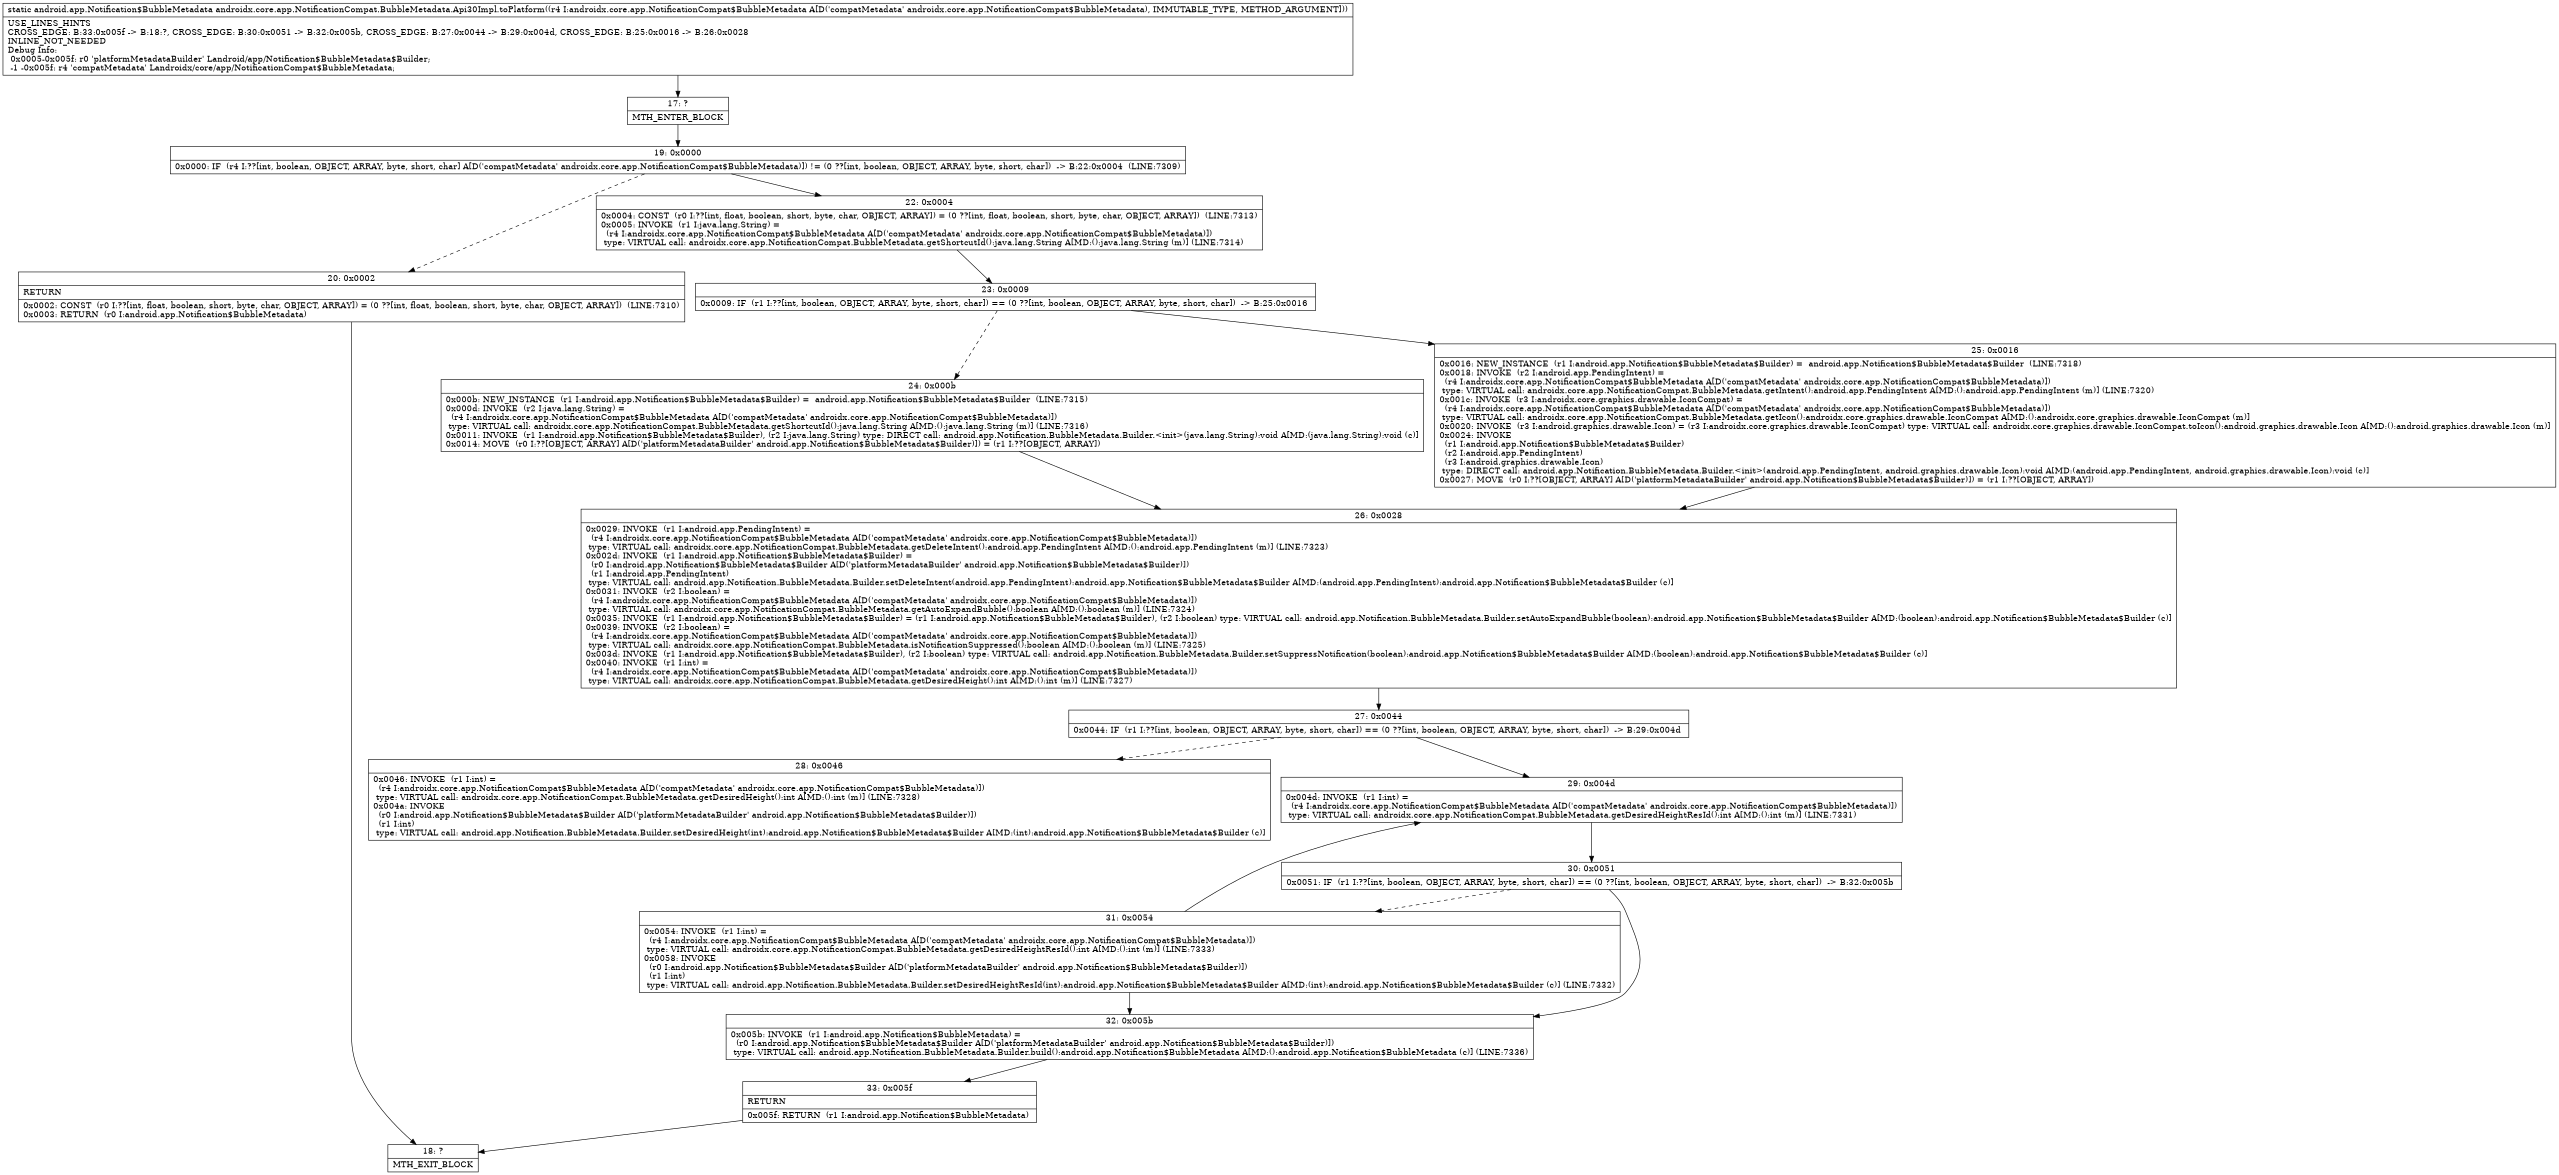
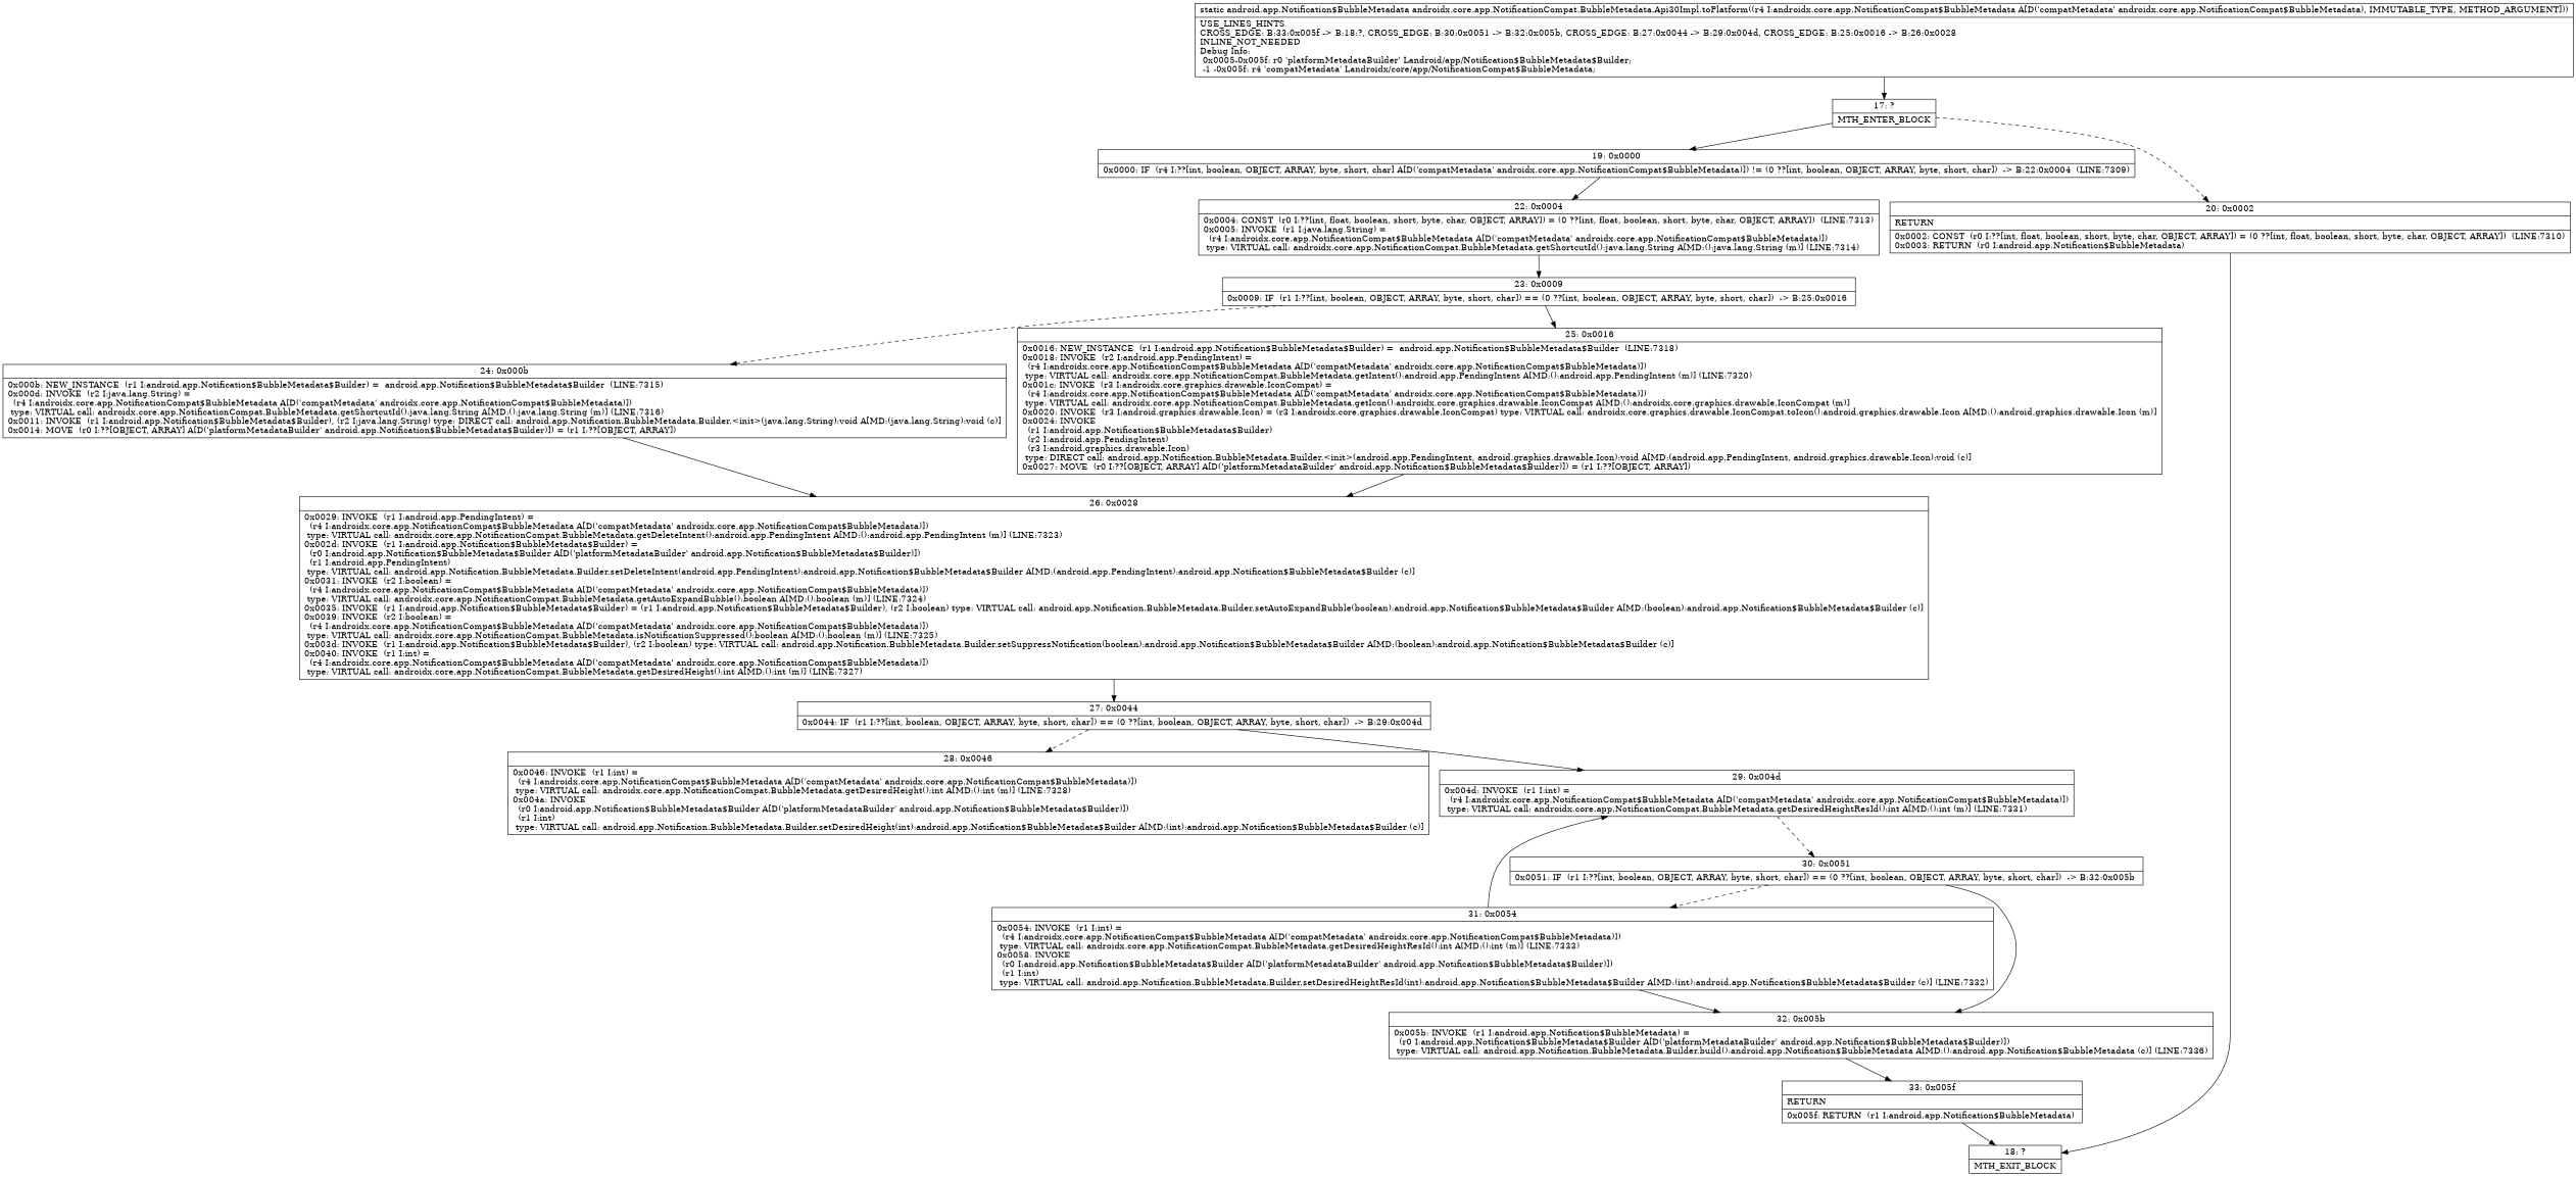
  digraph {
    node [shape=record]
    n1 [label="{17\:\ ?|MTH_ENTER_BLOCK\l}"]
    n2 [label="{19\:\ 0x0000|0x0000: IF  (r4 I:??[int, boolean, OBJECT, ARRAY, byte, short, char] A[D('compatMetadata' androidx.core.app.NotificationCompat$BubbleMetadata)]) != (0 ??[int, boolean, OBJECT, ARRAY, byte, short, char])  \-\> B:22:0x0004  (LINE:7309)\l}"]
    n3 [label="{20\:\ 0x0002|RETURN\l|0x0002: CONST  (r0 I:??[int, float, boolean, short, byte, char, OBJECT, ARRAY]) = (0 ??[int, float, boolean, short, byte, char, OBJECT, ARRAY])  (LINE:7310)\l0x0003: RETURN  (r0 I:android.app.Notification$BubbleMetadata) \l}"]
    n4 [label="{22\:\ 0x0004|0x0004: CONST  (r0 I:??[int, float, boolean, short, byte, char, OBJECT, ARRAY]) = (0 ??[int, float, boolean, short, byte, char, OBJECT, ARRAY])  (LINE:7313)\l0x0005: INVOKE  (r1 I:java.lang.String) = \l  (r4 I:androidx.core.app.NotificationCompat$BubbleMetadata A[D('compatMetadata' androidx.core.app.NotificationCompat$BubbleMetadata)])\l type: VIRTUAL call: androidx.core.app.NotificationCompat.BubbleMetadata.getShortcutId():java.lang.String A[MD:():java.lang.String (m)] (LINE:7314)\l}"]
    n5 [label="{18\:\ ?|MTH_EXIT_BLOCK\l}"]
    n6 [label="{23\:\ 0x0009|0x0009: IF  (r1 I:??[int, boolean, OBJECT, ARRAY, byte, short, char]) == (0 ??[int, boolean, OBJECT, ARRAY, byte, short, char])  \-\> B:25:0x0016 \l}"]
    n7 [label="{24\:\ 0x000b|0x000b: NEW_INSTANCE  (r1 I:android.app.Notification$BubbleMetadata$Builder) =  android.app.Notification$BubbleMetadata$Builder  (LINE:7315)\l0x000d: INVOKE  (r2 I:java.lang.String) = \l  (r4 I:androidx.core.app.NotificationCompat$BubbleMetadata A[D('compatMetadata' androidx.core.app.NotificationCompat$BubbleMetadata)])\l type: VIRTUAL call: androidx.core.app.NotificationCompat.BubbleMetadata.getShortcutId():java.lang.String A[MD:():java.lang.String (m)] (LINE:7316)\l0x0011: INVOKE  (r1 I:android.app.Notification$BubbleMetadata$Builder), (r2 I:java.lang.String) type: DIRECT call: android.app.Notification.BubbleMetadata.Builder.\<init\>(java.lang.String):void A[MD:(java.lang.String):void (c)]\l0x0014: MOVE  (r0 I:??[OBJECT, ARRAY] A[D('platformMetadataBuilder' android.app.Notification$BubbleMetadata$Builder)]) = (r1 I:??[OBJECT, ARRAY]) \l}"]
    n8 [label="{25\:\ 0x0016|0x0016: NEW_INSTANCE  (r1 I:android.app.Notification$BubbleMetadata$Builder) =  android.app.Notification$BubbleMetadata$Builder  (LINE:7318)\l0x0018: INVOKE  (r2 I:android.app.PendingIntent) = \l  (r4 I:androidx.core.app.NotificationCompat$BubbleMetadata A[D('compatMetadata' androidx.core.app.NotificationCompat$BubbleMetadata)])\l type: VIRTUAL call: androidx.core.app.NotificationCompat.BubbleMetadata.getIntent():android.app.PendingIntent A[MD:():android.app.PendingIntent (m)] (LINE:7320)\l0x001c: INVOKE  (r3 I:androidx.core.graphics.drawable.IconCompat) = \l  (r4 I:androidx.core.app.NotificationCompat$BubbleMetadata A[D('compatMetadata' androidx.core.app.NotificationCompat$BubbleMetadata)])\l type: VIRTUAL call: androidx.core.app.NotificationCompat.BubbleMetadata.getIcon():androidx.core.graphics.drawable.IconCompat A[MD:():androidx.core.graphics.drawable.IconCompat (m)]\l0x0020: INVOKE  (r3 I:android.graphics.drawable.Icon) = (r3 I:androidx.core.graphics.drawable.IconCompat) type: VIRTUAL call: androidx.core.graphics.drawable.IconCompat.toIcon():android.graphics.drawable.Icon A[MD:():android.graphics.drawable.Icon (m)]\l0x0024: INVOKE  \l  (r1 I:android.app.Notification$BubbleMetadata$Builder)\l  (r2 I:android.app.PendingIntent)\l  (r3 I:android.graphics.drawable.Icon)\l type: DIRECT call: android.app.Notification.BubbleMetadata.Builder.\<init\>(android.app.PendingIntent, android.graphics.drawable.Icon):void A[MD:(android.app.PendingIntent, android.graphics.drawable.Icon):void (c)]\l0x0027: MOVE  (r0 I:??[OBJECT, ARRAY] A[D('platformMetadataBuilder' android.app.Notification$BubbleMetadata$Builder)]) = (r1 I:??[OBJECT, ARRAY]) \l}"]
    n9 [label="{26\:\ 0x0028|0x0029: INVOKE  (r1 I:android.app.PendingIntent) = \l  (r4 I:androidx.core.app.NotificationCompat$BubbleMetadata A[D('compatMetadata' androidx.core.app.NotificationCompat$BubbleMetadata)])\l type: VIRTUAL call: androidx.core.app.NotificationCompat.BubbleMetadata.getDeleteIntent():android.app.PendingIntent A[MD:():android.app.PendingIntent (m)] (LINE:7323)\l0x002d: INVOKE  (r1 I:android.app.Notification$BubbleMetadata$Builder) = \l  (r0 I:android.app.Notification$BubbleMetadata$Builder A[D('platformMetadataBuilder' android.app.Notification$BubbleMetadata$Builder)])\l  (r1 I:android.app.PendingIntent)\l type: VIRTUAL call: android.app.Notification.BubbleMetadata.Builder.setDeleteIntent(android.app.PendingIntent):android.app.Notification$BubbleMetadata$Builder A[MD:(android.app.PendingIntent):android.app.Notification$BubbleMetadata$Builder (c)]\l0x0031: INVOKE  (r2 I:boolean) = \l  (r4 I:androidx.core.app.NotificationCompat$BubbleMetadata A[D('compatMetadata' androidx.core.app.NotificationCompat$BubbleMetadata)])\l type: VIRTUAL call: androidx.core.app.NotificationCompat.BubbleMetadata.getAutoExpandBubble():boolean A[MD:():boolean (m)] (LINE:7324)\l0x0035: INVOKE  (r1 I:android.app.Notification$BubbleMetadata$Builder) = (r1 I:android.app.Notification$BubbleMetadata$Builder), (r2 I:boolean) type: VIRTUAL call: android.app.Notification.BubbleMetadata.Builder.setAutoExpandBubble(boolean):android.app.Notification$BubbleMetadata$Builder A[MD:(boolean):android.app.Notification$BubbleMetadata$Builder (c)]\l0x0039: INVOKE  (r2 I:boolean) = \l  (r4 I:androidx.core.app.NotificationCompat$BubbleMetadata A[D('compatMetadata' androidx.core.app.NotificationCompat$BubbleMetadata)])\l type: VIRTUAL call: androidx.core.app.NotificationCompat.BubbleMetadata.isNotificationSuppressed():boolean A[MD:():boolean (m)] (LINE:7325)\l0x003d: INVOKE  (r1 I:android.app.Notification$BubbleMetadata$Builder), (r2 I:boolean) type: VIRTUAL call: android.app.Notification.BubbleMetadata.Builder.setSuppressNotification(boolean):android.app.Notification$BubbleMetadata$Builder A[MD:(boolean):android.app.Notification$BubbleMetadata$Builder (c)]\l0x0040: INVOKE  (r1 I:int) = \l  (r4 I:androidx.core.app.NotificationCompat$BubbleMetadata A[D('compatMetadata' androidx.core.app.NotificationCompat$BubbleMetadata)])\l type: VIRTUAL call: androidx.core.app.NotificationCompat.BubbleMetadata.getDesiredHeight():int A[MD:():int (m)] (LINE:7327)\l}"]
    n10 [label="{27\:\ 0x0044|0x0044: IF  (r1 I:??[int, boolean, OBJECT, ARRAY, byte, short, char]) == (0 ??[int, boolean, OBJECT, ARRAY, byte, short, char])  \-\> B:29:0x004d \l}"]
    n11 [label="{28\:\ 0x0046|0x0046: INVOKE  (r1 I:int) = \l  (r4 I:androidx.core.app.NotificationCompat$BubbleMetadata A[D('compatMetadata' androidx.core.app.NotificationCompat$BubbleMetadata)])\l type: VIRTUAL call: androidx.core.app.NotificationCompat.BubbleMetadata.getDesiredHeight():int A[MD:():int (m)] (LINE:7328)\l0x004a: INVOKE  \l  (r0 I:android.app.Notification$BubbleMetadata$Builder A[D('platformMetadataBuilder' android.app.Notification$BubbleMetadata$Builder)])\l  (r1 I:int)\l type: VIRTUAL call: android.app.Notification.BubbleMetadata.Builder.setDesiredHeight(int):android.app.Notification$BubbleMetadata$Builder A[MD:(int):android.app.Notification$BubbleMetadata$Builder (c)]\l}"]
    n12 [label="{29\:\ 0x004d|0x004d: INVOKE  (r1 I:int) = \l  (r4 I:androidx.core.app.NotificationCompat$BubbleMetadata A[D('compatMetadata' androidx.core.app.NotificationCompat$BubbleMetadata)])\l type: VIRTUAL call: androidx.core.app.NotificationCompat.BubbleMetadata.getDesiredHeightResId():int A[MD:():int (m)] (LINE:7331)\l}"]
    n13 [label="{30\:\ 0x0051|0x0051: IF  (r1 I:??[int, boolean, OBJECT, ARRAY, byte, short, char]) == (0 ??[int, boolean, OBJECT, ARRAY, byte, short, char])  \-\> B:32:0x005b \l}"]
    n14 [label="{31\:\ 0x0054|0x0054: INVOKE  (r1 I:int) = \l  (r4 I:androidx.core.app.NotificationCompat$BubbleMetadata A[D('compatMetadata' androidx.core.app.NotificationCompat$BubbleMetadata)])\l type: VIRTUAL call: androidx.core.app.NotificationCompat.BubbleMetadata.getDesiredHeightResId():int A[MD:():int (m)] (LINE:7333)\l0x0058: INVOKE  \l  (r0 I:android.app.Notification$BubbleMetadata$Builder A[D('platformMetadataBuilder' android.app.Notification$BubbleMetadata$Builder)])\l  (r1 I:int)\l type: VIRTUAL call: android.app.Notification.BubbleMetadata.Builder.setDesiredHeightResId(int):android.app.Notification$BubbleMetadata$Builder A[MD:(int):android.app.Notification$BubbleMetadata$Builder (c)] (LINE:7332)\l}"]
    n15 [label="{32\:\ 0x005b|0x005b: INVOKE  (r1 I:android.app.Notification$BubbleMetadata) = \l  (r0 I:android.app.Notification$BubbleMetadata$Builder A[D('platformMetadataBuilder' android.app.Notification$BubbleMetadata$Builder)])\l type: VIRTUAL call: android.app.Notification.BubbleMetadata.Builder.build():android.app.Notification$BubbleMetadata A[MD:():android.app.Notification$BubbleMetadata (c)] (LINE:7336)\l}"]
    n16 [label="{33\:\ 0x005f|RETURN\l|0x005f: RETURN  (r1 I:android.app.Notification$BubbleMetadata) \l}"]
    n17 [label="{static android.app.Notification$BubbleMetadata androidx.core.app.NotificationCompat.BubbleMetadata.Api30Impl.toPlatform((r4 I:androidx.core.app.NotificationCompat$BubbleMetadata A[D('compatMetadata' androidx.core.app.NotificationCompat$BubbleMetadata), IMMUTABLE_TYPE, METHOD_ARGUMENT]))  | USE_LINES_HINTS\lCROSS_EDGE: B:33:0x005f \-\> B:18:?, CROSS_EDGE: B:30:0x0051 \-\> B:32:0x005b, CROSS_EDGE: B:27:0x0044 \-\> B:29:0x004d, CROSS_EDGE: B:25:0x0016 \-\> B:26:0x0028\lINLINE_NOT_NEEDED\lDebug Info:\l  0x0005\-0x005f: r0 'platformMetadataBuilder' Landroid\/app\/Notification$BubbleMetadata$Builder;\l  \-1 \-0x005f: r4 'compatMetadata' Landroidx\/core\/app\/NotificationCompat$BubbleMetadata;\l}"]
    n1 -> n2
-   n2 -> n3 [style=dashed]
+   n1 -> n3 [style=dashed]
    n2 -> n4
    n3 -> n5
    n4 -> n6
    n6 -> n7 [style=dashed]
    n6 -> n8
    n7 -> n9
    n8 -> n9
    n9 -> n10
    n10 -> n11 [style=dashed]
    n10 -> n12
-   n12 -> n13
+   n12 -> n13 [style=dashed]
    n13 -> n14 [style=dashed]
    n13 -> n15
    n14 -> n12
    n14 -> n15
    n15 -> n16
    n16 -> n5
    n17 -> n1
  }
